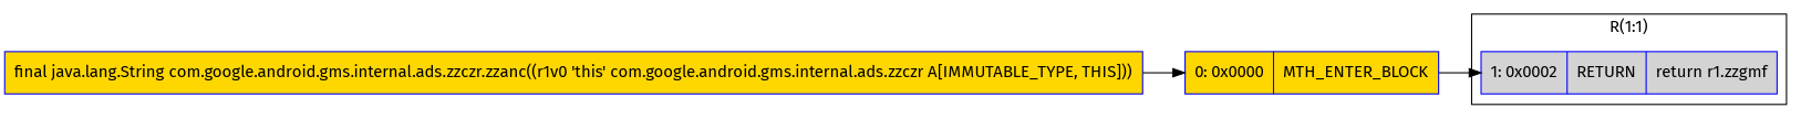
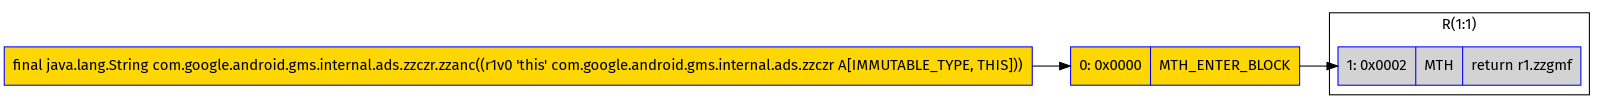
  digraph {
    rankdir=LR
    fontname="Fira Sans"
    node [color=blue shape=record style=filled fillcolor=gold fontname="Fira Sans"]
    edge [fontname="Fira Sans"]
-   n1 [label="{1\:\ 0x0002|RETURN\l|return r1.zzgmf\l}" fillcolor=lightgrey]
+   n1 [label="{1\:\ 0x0002|MTH\l|return r1.zzgmf\l}" fillcolor=lightgrey]
    n2 [label="{0\:\ 0x0000|MTH_ENTER_BLOCK\l}"]
    n3 [label="{final java.lang.String com.google.android.gms.internal.ads.zzczr.zzanc((r1v0 'this' com.google.android.gms.internal.ads.zzczr A[IMMUTABLE_TYPE, THIS])) }"]
    subgraph cluster_1 {
      label="R(1:1)"
      n1
    }
    n2 -> n1
    n3 -> n2
  }
